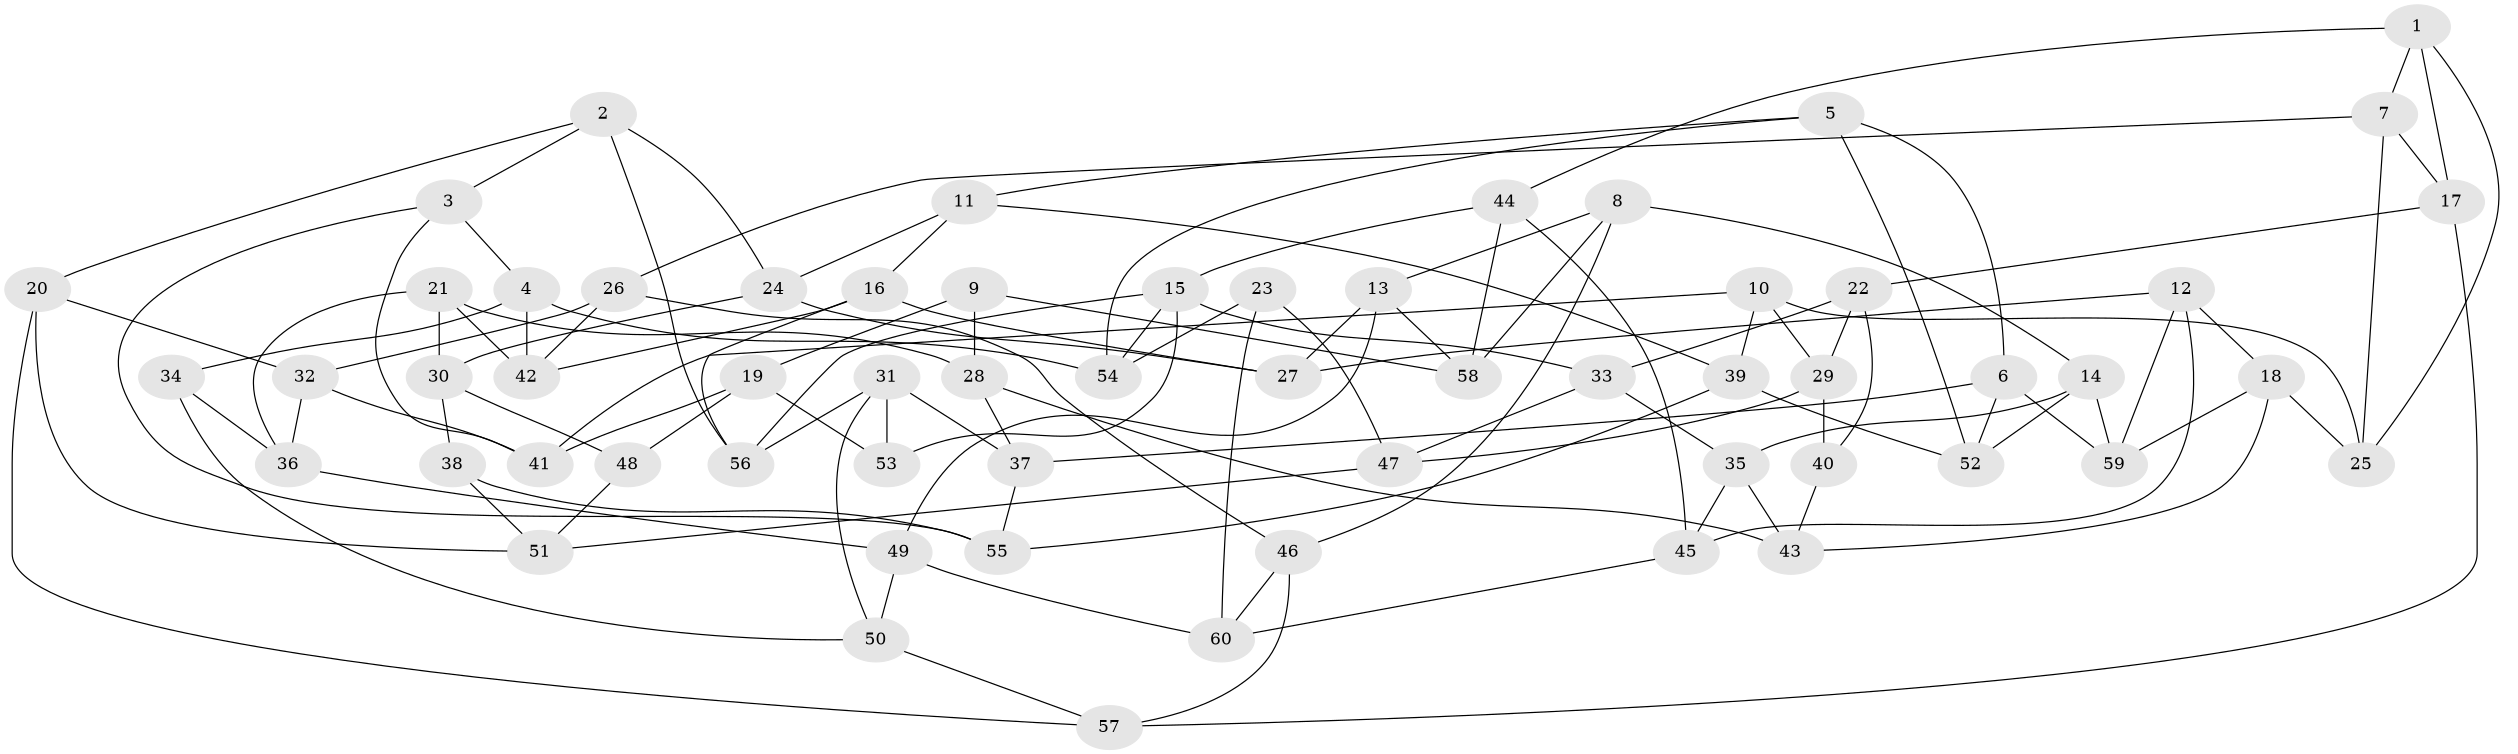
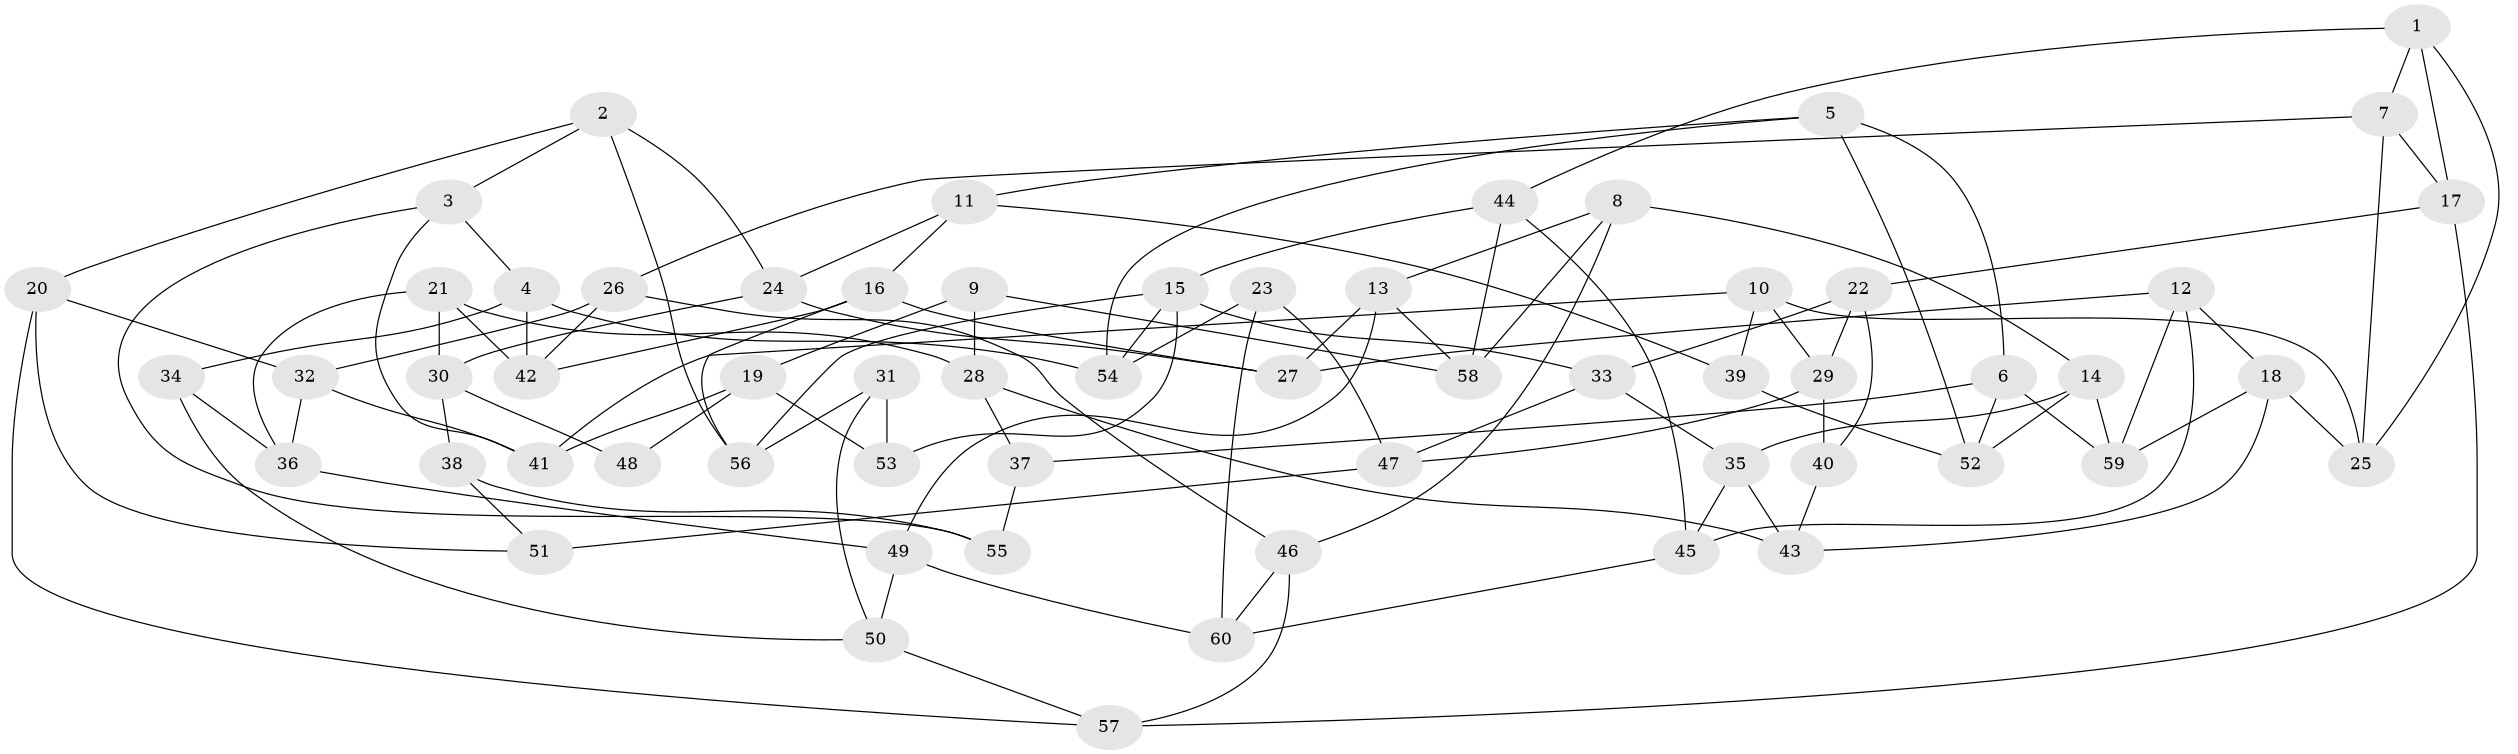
  graph {
    node [color=gray90 style=filled]
    1
    7
    17
    25
    44
    26
    22
    57
    58
    45
    15
    2
    3
    20
    24
    56
    4
    41
    55
    32
    51
    27
    30
    34
    42
    54
    36
    50
    5
    6
    11
    52
    37
    59
    39
    16
    46
    8
    13
    14
    49
    35
    60
    9
    19
    28
    53
    48
    23
    47
    43
    10
    29
    40
    12
    18
    33
    21
    38
    31
    1 -- 7
    1 -- 17
    1 -- 25
    1 -- 44
    7 -- 17
    7 -- 25
    7 -- 26
    17 -- 22
    17 -- 57
    44 -- 58
    44 -- 45
    44 -- 15
    26 -- 32
    26 -- 42
    26 -- 46
    22 -- 29
    22 -- 40
    22 -- 33
    45 -- 60
    15 -- 56
    15 -- 54
    15 -- 53
    15 -- 33
    2 -- 3
    2 -- 20
    2 -- 24
    2 -- 56
    3 -- 4
    3 -- 41
    3 -- 55
    20 -- 57
    20 -- 32
    20 -- 51
    24 -- 27
    24 -- 30
    4 -- 34
    4 -- 42
    4 -- 54
    32 -- 41
    32 -- 36
    30 -- 48
    30 -- 38
    34 -- 36
    34 -- 50
    36 -- 49
    50 -- 57
    5 -- 54
    5 -- 6
    5 -- 11
    5 -- 52
    6 -- 52
    6 -- 37
    6 -- 59
    11 -- 24
    11 -- 39
    11 -- 16
    37 -- 55
-   39 -- 55
    39 -- 52
    16 -- 56
    16 -- 27
    16 -- 42
    46 -- 57
    46 -- 60
    8 -- 58
    8 -- 46
    8 -- 13
    8 -- 14
    13 -- 58
    13 -- 27
    13 -- 49
    14 -- 52
    14 -- 59
    14 -- 35
    49 -- 50
    49 -- 60
    35 -- 45
    35 -- 43
    9 -- 58
    9 -- 19
    9 -- 28
    19 -- 41
    19 -- 53
    19 -- 48
    28 -- 37
    28 -- 43
-   48 -- 51
    23 -- 54
    23 -- 60
    23 -- 47
    47 -- 51
    10 -- 25
    10 -- 41
    10 -- 39
    10 -- 29
    29 -- 47
    29 -- 40
    40 -- 43
    12 -- 45
    12 -- 27
    12 -- 59
    12 -- 18
    18 -- 25
    18 -- 59
    18 -- 43
    33 -- 35
    33 -- 47
    21 -- 30
    21 -- 42
    21 -- 36
    21 -- 28
    38 -- 55
    38 -- 51
    31 -- 56
    31 -- 50
-   31 -- 37
    31 -- 53
  }
